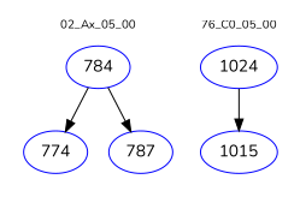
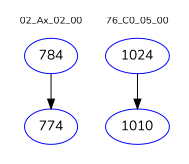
  digraph {
    fontname=Nunito
    node [color=blue fontname=Nunito]
    edge [color=black fontname=Nunito]
    n1 [label=784]
    n2 [label=774]
-   n3 [label=787]
    n4 [label=1024]
-   n5 [label=1015]
+   n5 [label=1010]
    subgraph cluster_1 {
      color=white
      fontsize=10
-     label="02_Ax_05_00"
+     label="02_Ax_02_00"
      n1
      n2
-     n3
    }
    subgraph cluster_2 {
      color=white
      fontsize=10
      label="76_C0_05_00"
      n4
      n5
    }
    n1 -> n2
-   n1 -> n3
    n4 -> n5
  }
